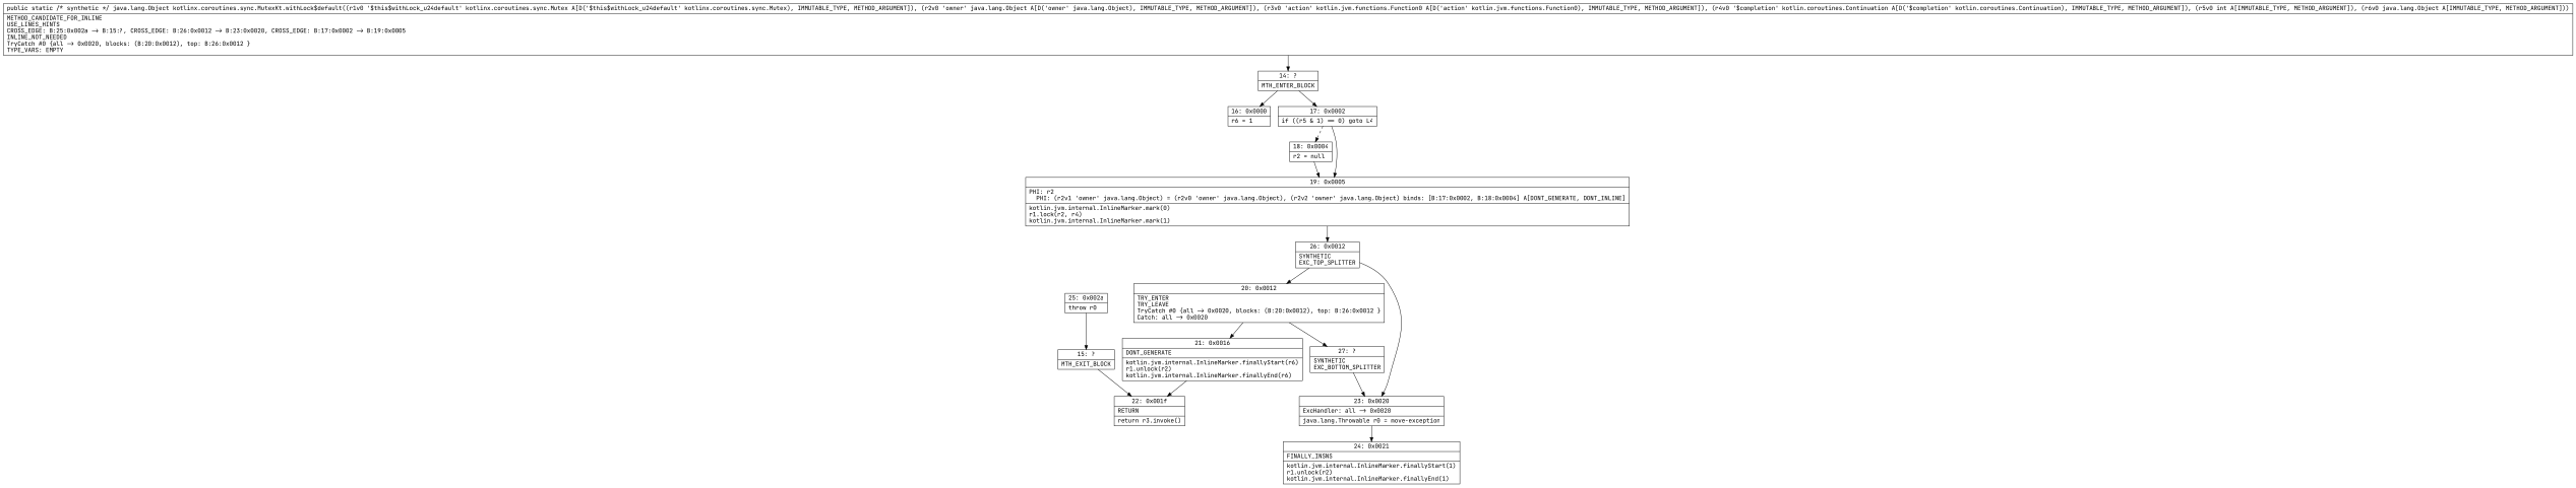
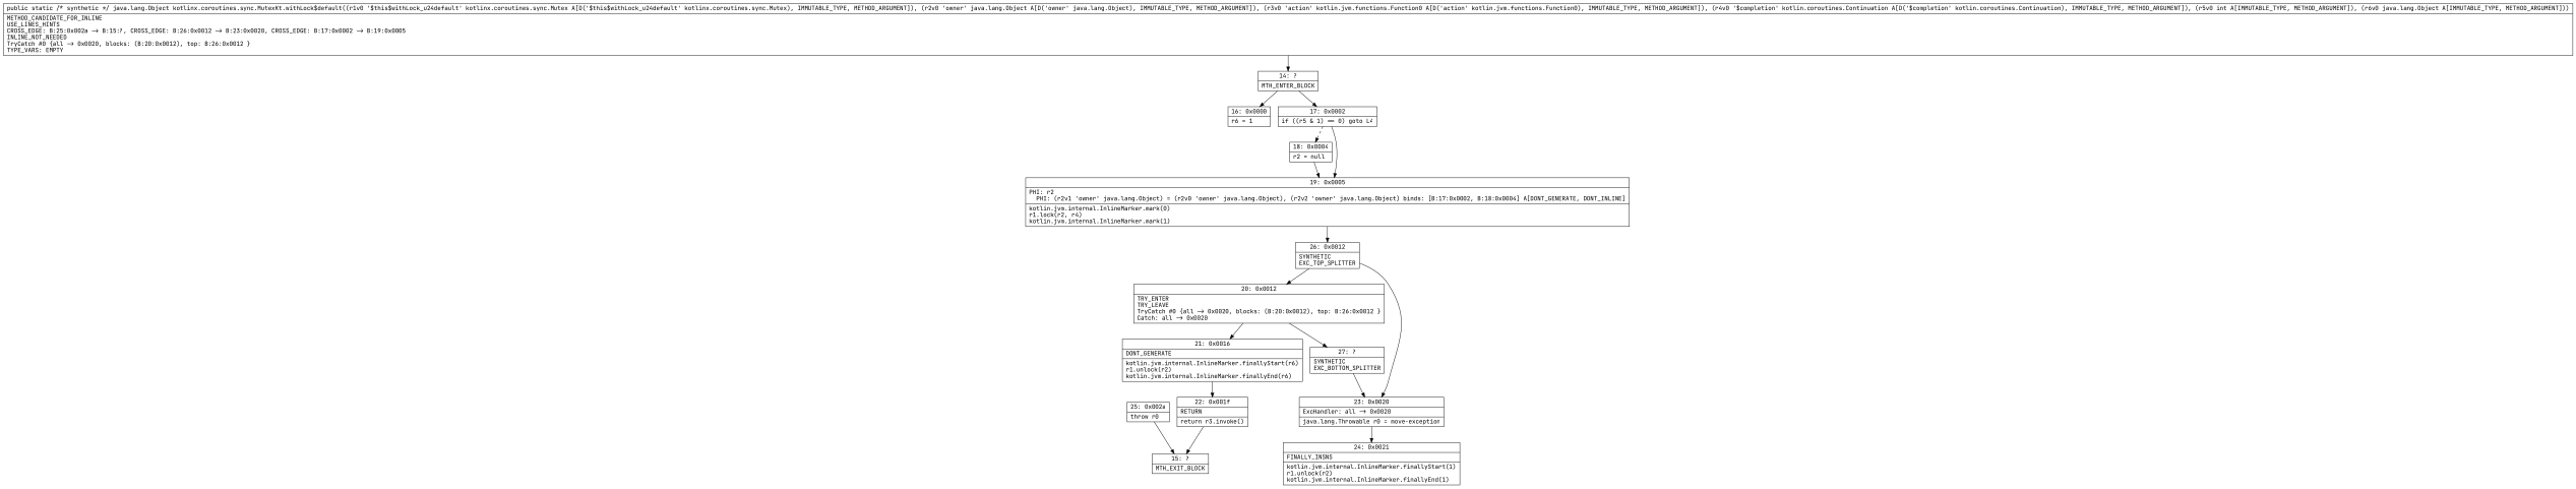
  digraph {
    fontname="JetBrains Mono"
    node [fontname="JetBrains Mono" shape=record]
    edge [fontname="JetBrains Mono"]
    n1 [label="{14\:\ ?|MTH_ENTER_BLOCK\l}"]
    n2 [label="{16\:\ 0x0000|r6 = 1\l}"]
    n3 [label="{17\:\ 0x0002|if ((r5 & 1) == 0) goto L4\l}"]
    n4 [label="{18\:\ 0x0004|r2 = null\l}"]
    n5 [label="{19\:\ 0x0005|PHI: r2 \l  PHI: (r2v1 'owner' java.lang.Object) = (r2v0 'owner' java.lang.Object), (r2v2 'owner' java.lang.Object) binds: [B:17:0x0002, B:18:0x0004] A[DONT_GENERATE, DONT_INLINE]\l|kotlin.jvm.internal.InlineMarker.mark(0)\lr1.lock(r2, r4)\lkotlin.jvm.internal.InlineMarker.mark(1)\l}"]
    n6 [label="{26\:\ 0x0012|SYNTHETIC\lEXC_TOP_SPLITTER\l}"]
    n7 [label="{20\:\ 0x0012|TRY_ENTER\lTRY_LEAVE\lTryCatch #0 \{all \-\> 0x0020, blocks: (B:20:0x0012), top: B:26:0x0012 \}\lCatch: all \-\> 0x0020\l}"]
    n8 [label="{23\:\ 0x0020|ExcHandler: all \-\> 0x0020\l|java.lang.Throwable r0 = move\-exception\l}"]
    n9 [label="{21\:\ 0x0016|DONT_GENERATE\l|kotlin.jvm.internal.InlineMarker.finallyStart(r6)\lr1.unlock(r2)\lkotlin.jvm.internal.InlineMarker.finallyEnd(r6)\l}"]
    n10 [label="{27\:\ ?|SYNTHETIC\lEXC_BOTTOM_SPLITTER\l}"]
    n11 [label="{24\:\ 0x0021|FINALLY_INSNS\l|kotlin.jvm.internal.InlineMarker.finallyStart(1)\lr1.unlock(r2)\lkotlin.jvm.internal.InlineMarker.finallyEnd(1)\l}"]
    n12 [label="{22\:\ 0x001f|RETURN\l|return r3.invoke()\l}"]
    n13 [label="{15\:\ ?|MTH_EXIT_BLOCK\l}"]
    n14 [label="{25\:\ 0x002a|throw r0\l}"]
    n15 [label="{public static \/* synthetic *\/ java.lang.Object kotlinx.coroutines.sync.MutexKt.withLock$default((r1v0 '$this$withLock_u24default' kotlinx.coroutines.sync.Mutex A[D('$this$withLock_u24default' kotlinx.coroutines.sync.Mutex), IMMUTABLE_TYPE, METHOD_ARGUMENT]), (r2v0 'owner' java.lang.Object A[D('owner' java.lang.Object), IMMUTABLE_TYPE, METHOD_ARGUMENT]), (r3v0 'action' kotlin.jvm.functions.Function0 A[D('action' kotlin.jvm.functions.Function0), IMMUTABLE_TYPE, METHOD_ARGUMENT]), (r4v0 '$completion' kotlin.coroutines.Continuation A[D('$completion' kotlin.coroutines.Continuation), IMMUTABLE_TYPE, METHOD_ARGUMENT]), (r5v0 int A[IMMUTABLE_TYPE, METHOD_ARGUMENT]), (r6v0 java.lang.Object A[IMMUTABLE_TYPE, METHOD_ARGUMENT]))  | METHOD_CANDIDATE_FOR_INLINE\lUSE_LINES_HINTS\lCROSS_EDGE: B:25:0x002a \-\> B:15:?, CROSS_EDGE: B:26:0x0012 \-\> B:23:0x0020, CROSS_EDGE: B:17:0x0002 \-\> B:19:0x0005\lINLINE_NOT_NEEDED\lTryCatch #0 \{all \-\> 0x0020, blocks: (B:20:0x0012), top: B:26:0x0012 \}\lTYPE_VARS: EMPTY\l}"]
    n1 -> n2
    n1 -> n3
    n3 -> n4 [style=dashed]
    n3 -> n5
    n4 -> n5
    n5 -> n6
    n6 -> n7
    n6 -> n8
    n7 -> n9
    n7 -> n10
    n8 -> n11
    n9 -> n12
    n10 -> n8
-   n13 -> n12
+   n12 -> n13
    n14 -> n13
    n15 -> n1
  }
